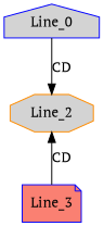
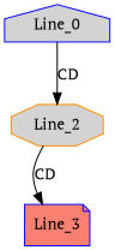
  digraph {
    fontname="PT Serif"
    node [color=blue fillcolor=lightgrey fontname="PT Serif" style=filled]
    edge [fontname="PT Serif"]
    Line_0 [shape=house]
    n2 [color=darkorange label=Line_2 shape=octagon]
    Line_3 [fillcolor=salmon shape=note]
    Line_0 -> n2 [label=CD]
-   Line_3 -> n2 [label=CD]
+   n2 -> Line_3 [label=CD]
  }
